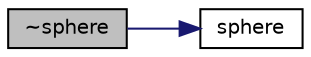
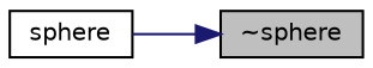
  digraph {
    rankdir=LR
    node [color=black fontname=Helvetica fontsize=10 shape=record]
    n1 [fillcolor=grey75 fontcolor=black height=0.2 label="~sphere" style=filled width=0.4]
    n2 [height=0.2 label=sphere width=0.4]
-   n1 -> n2 [color=midnightblue fontname=Helvetica fontsize=10 labelfontname=Helvetica labelfontsize=10 style=solid]
+   n2 -> n1 [color=midnightblue fontname=Helvetica fontsize=10 labelfontname=Helvetica labelfontsize=10 style=solid]
  }
